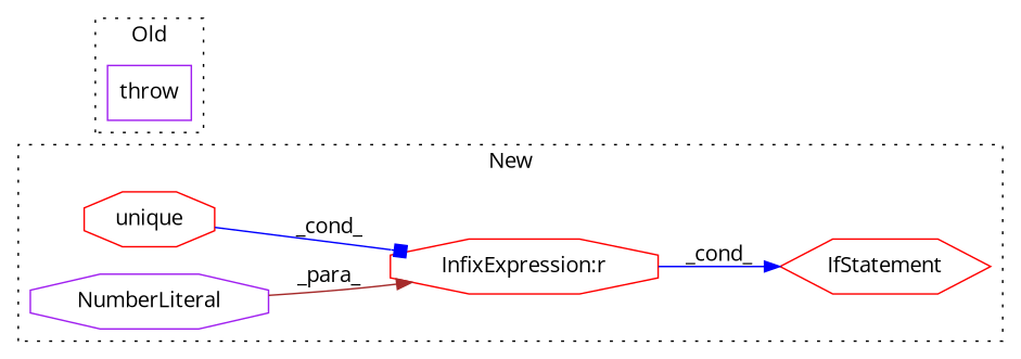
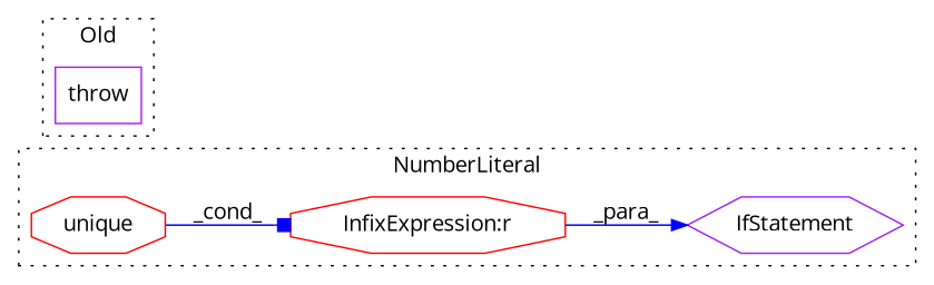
  digraph {
    fontname="Open Sans"
    rankdir=LR
    node [color=red fontname="Open Sans" shape=octagon]
    edge [arrowhead=normal color=blue fontname="Open Sans"]
    n1 [a=32 l="7,1" label=unique s="2746,2763"]
-   n2 [a=25 l="4,2" label=IfStatement s="2736,2774" shape=hexagon]
+   n2 [a=25 color=purple l="4,2" label=IfStatement s="2736,2774" shape=hexagon]
    n3 [a=27 l=4 label="InfixExpression:r" s=2769]
-   n4 [a=34 color=purple l=1 label=NumberLiteral s=2773]
    n5 [a=53 color=purple l=6 label=throw s=1762 shape=box]
    subgraph cluster_1 {
-     label=New
+     label=NumberLiteral
      style=dotted
      n1
      n2
      n3
-     n4
    }
    subgraph cluster_2 {
      label=Old
      style=dotted
      n5
    }
    n1 -> n3 [arrowhead=box label=_cond_]
-   n3 -> n2 [label=_cond_]
-   n4 -> n3 [color=brown label=_para_]
+   n3 -> n2 [label=_para_]
  }
